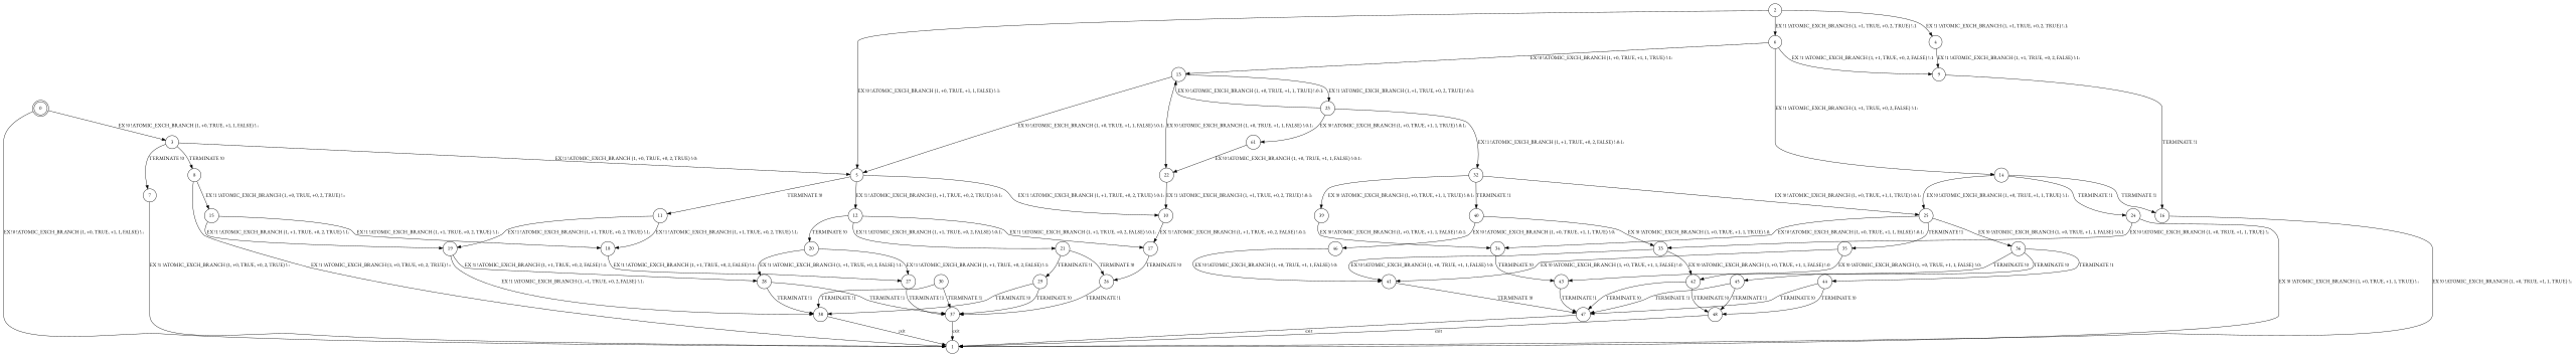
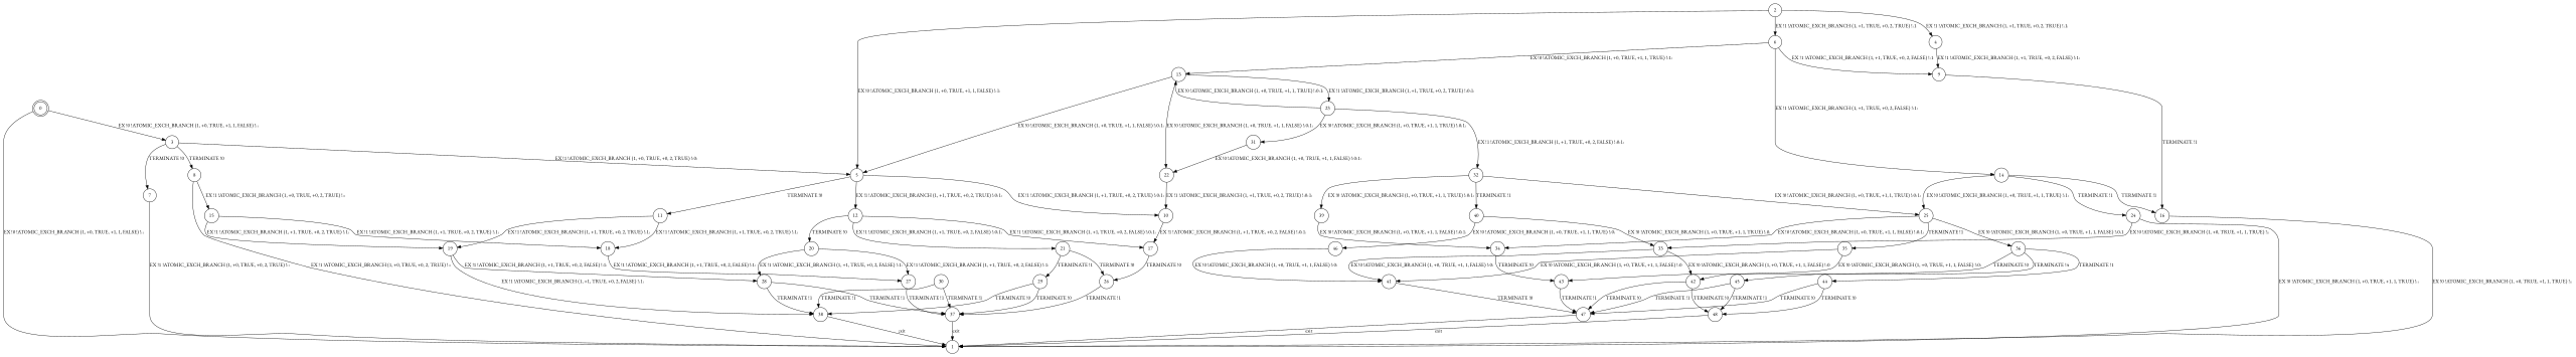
  digraph {
    fontname="EB Garamond"
    node [fontname="EB Garamond" shape=circle]
    edge [fontname="EB Garamond"]
    0 [peripheries=2]
    1
    3
    2
    4
    5
    6
    7
    8
    9
    10
    11
    12
    13
    14
    15
    16
    17
    18
    19
    20
    21
    22
    23
    24
    25
    26
    27
    28
    38
    29
-   31 [label=61]
+   31
    32
    33
    34
    35
    36
    37
    30
    39
    40
    41
    42
    43
    44
    45
    46
    47
    48
    0 -> 1 [label="EX !0 !ATOMIC_EXCH_BRANCH (1, +0, TRUE, +1, 1, FALSE) !::"]
    0 -> 3 [label="EX !0 !ATOMIC_EXCH_BRANCH (1, +0, TRUE, +1, 1, FALSE) !::"]
    3 -> 5 [label="EX !1 !ATOMIC_EXCH_BRANCH (1, +0, TRUE, +0, 2, TRUE) !:0:"]
    3 -> 7 [label="TERMINATE !0"]
    3 -> 8 [label="TERMINATE !0"]
    2 -> 4 [label="EX !1 !ATOMIC_EXCH_BRANCH (1, +1, TRUE, +0, 2, TRUE) !:1:"]
    2 -> 5 [label="EX !0 !ATOMIC_EXCH_BRANCH (1, +0, TRUE, +1, 1, FALSE) !:1:"]
    2 -> 6 [label="EX !1 !ATOMIC_EXCH_BRANCH (1, +1, TRUE, +0, 2, TRUE) !:1:"]
    4 -> 9 [label="EX !1 !ATOMIC_EXCH_BRANCH (1, +1, TRUE, +0, 2, FALSE) !:1:"]
    5 -> 10 [label="EX !1 !ATOMIC_EXCH_BRANCH (1, +1, TRUE, +0, 2, TRUE) !:0:1:"]
    5 -> 11 [label="TERMINATE !0"]
    5 -> 12 [label="EX !1 !ATOMIC_EXCH_BRANCH (1, +1, TRUE, +0, 2, TRUE) !:0:1:"]
    6 -> 9 [label="EX !1 !ATOMIC_EXCH_BRANCH (1, +1, TRUE, +0, 2, FALSE) !:1:"]
    6 -> 13 [label="EX !0 !ATOMIC_EXCH_BRANCH (1, +0, TRUE, +1, 1, TRUE) !:1:"]
    6 -> 14 [label="EX !1 !ATOMIC_EXCH_BRANCH (1, +1, TRUE, +0, 2, FALSE) !:1:"]
    7 -> 1 [label="EX !1 !ATOMIC_EXCH_BRANCH (1, +0, TRUE, +0, 2, TRUE) !::"]
    8 -> 1 [label="EX !1 !ATOMIC_EXCH_BRANCH (1, +0, TRUE, +0, 2, TRUE) !::"]
    8 -> 15 [label="EX !1 !ATOMIC_EXCH_BRANCH (1, +0, TRUE, +0, 2, TRUE) !::"]
    9 -> 16 [label="TERMINATE !1"]
    10 -> 17 [label="EX !1 !ATOMIC_EXCH_BRANCH (1, +1, TRUE, +0, 2, FALSE) !:0:1:"]
    11 -> 18 [label="EX !1 !ATOMIC_EXCH_BRANCH (1, +1, TRUE, +0, 2, TRUE) !:1:"]
    11 -> 19 [label="EX !1 !ATOMIC_EXCH_BRANCH (1, +1, TRUE, +0, 2, TRUE) !:1:"]
    12 -> 17 [label="EX !1 !ATOMIC_EXCH_BRANCH (1, +1, TRUE, +0, 2, FALSE) !:0:1:"]
    12 -> 20 [label="TERMINATE !0"]
    12 -> 21 [label="EX !1 !ATOMIC_EXCH_BRANCH (1, +1, TRUE, +0, 2, FALSE) !:0:1:"]
    13 -> 5 [label="EX !0 !ATOMIC_EXCH_BRANCH (1, +0, TRUE, +1, 1, FALSE) !:0:1:"]
    13 -> 22 [label="EX !0 !ATOMIC_EXCH_BRANCH (1, +0, TRUE, +1, 1, FALSE) !:0:1:"]
    13 -> 23 [label="EX !1 !ATOMIC_EXCH_BRANCH (1, +1, TRUE, +0, 2, TRUE) !:0:1:"]
    14 -> 16 [label="TERMINATE !1"]
    14 -> 24 [label="TERMINATE !1"]
    14 -> 25 [label="EX !0 !ATOMIC_EXCH_BRANCH (1, +0, TRUE, +1, 1, TRUE) !:1:"]
    15 -> 18 [label="EX !1 !ATOMIC_EXCH_BRANCH (1, +1, TRUE, +0, 2, TRUE) !:1:"]
    15 -> 19 [label="EX !1 !ATOMIC_EXCH_BRANCH (1, +1, TRUE, +0, 2, TRUE) !:1:"]
    16 -> 1 [label="EX !0 !ATOMIC_EXCH_BRANCH (1, +0, TRUE, +1, 1, TRUE) !::"]
    17 -> 26 [label="TERMINATE !0"]
    18 -> 27 [label="EX !1 !ATOMIC_EXCH_BRANCH (1, +1, TRUE, +0, 2, FALSE) !:1:"]
    19 -> 28 [label="EX !1 !ATOMIC_EXCH_BRANCH (1, +1, TRUE, +0, 2, FALSE) !:1:"]
    19 -> 38 [label="EX !1 !ATOMIC_EXCH_BRANCH (1, +1, TRUE, +0, 2, FALSE) !:1:"]
    20 -> 27 [label="EX !1 !ATOMIC_EXCH_BRANCH (1, +1, TRUE, +0, 2, FALSE) !:1:"]
    20 -> 28 [label="EX !1 !ATOMIC_EXCH_BRANCH (1, +1, TRUE, +0, 2, FALSE) !:1:"]
    21 -> 26 [label="TERMINATE !0"]
    21 -> 29 [label="TERMINATE !1"]
    22 -> 10 [label="EX !1 !ATOMIC_EXCH_BRANCH (1, +1, TRUE, +0, 2, TRUE) !:0:1:"]
    23 -> 13 [label="EX !0 !ATOMIC_EXCH_BRANCH (1, +0, TRUE, +1, 1, TRUE) !:0:1:"]
    23 -> 31 [label="EX !0 !ATOMIC_EXCH_BRANCH (1, +0, TRUE, +1, 1, TRUE) !:0:1:"]
    23 -> 32 [label="EX !1 !ATOMIC_EXCH_BRANCH (1, +1, TRUE, +0, 2, FALSE) !:0:1:"]
    24 -> 1 [label="EX !0 !ATOMIC_EXCH_BRANCH (1, +0, TRUE, +1, 1, TRUE) !::"]
    24 -> 33 [label="EX !0 !ATOMIC_EXCH_BRANCH (1, +0, TRUE, +1, 1, TRUE) !::"]
    25 -> 34 [label="EX !0 !ATOMIC_EXCH_BRANCH (1, +0, TRUE, +1, 1, FALSE) !:0:1:"]
    25 -> 35 [label="TERMINATE !1"]
    25 -> 36 [label="EX !0 !ATOMIC_EXCH_BRANCH (1, +0, TRUE, +1, 1, FALSE) !:0:1:"]
    26 -> 37 [label="TERMINATE !1"]
    27 -> 37 [label="TERMINATE !1"]
    28 -> 38 [label="TERMINATE !1"]
    28 -> 37 [label="TERMINATE !1"]
    38 -> 1 [label=exit]
    29 -> 38 [label="TERMINATE !0"]
    29 -> 37 [label="TERMINATE !0"]
    31 -> 22 [label="EX !0 !ATOMIC_EXCH_BRANCH (1, +0, TRUE, +1, 1, FALSE) !:0:1:"]
    32 -> 25 [label="EX !0 !ATOMIC_EXCH_BRANCH (1, +0, TRUE, +1, 1, TRUE) !:0:1:"]
    32 -> 39 [label="EX !0 !ATOMIC_EXCH_BRANCH (1, +0, TRUE, +1, 1, TRUE) !:0:1:"]
    32 -> 40 [label="TERMINATE !1"]
    33 -> 41 [label="EX !0 !ATOMIC_EXCH_BRANCH (1, +0, TRUE, +1, 1, FALSE) !:0:"]
    33 -> 42 [label="EX !0 !ATOMIC_EXCH_BRANCH (1, +0, TRUE, +1, 1, FALSE) !:0:"]
    34 -> 43 [label="TERMINATE !0"]
    35 -> 41 [label="EX !0 !ATOMIC_EXCH_BRANCH (1, +0, TRUE, +1, 1, FALSE) !:0:"]
    35 -> 42 [label="EX !0 !ATOMIC_EXCH_BRANCH (1, +0, TRUE, +1, 1, FALSE) !:0:"]
    36 -> 43 [label="TERMINATE !0"]
    36 -> 44 [label="TERMINATE !1"]
-   36 -> 45 [label="TERMINATE !0"]
+   36 -> 45 [label="TERMINATE !4"]
    37 -> 1 [label=exit]
    30 -> 38 [label="TERMINATE !1"]
    30 -> 37 [label="TERMINATE !1"]
    39 -> 34 [label="EX !0 !ATOMIC_EXCH_BRANCH (1, +0, TRUE, +1, 1, FALSE) !:0:1:"]
    40 -> 33 [label="EX !0 !ATOMIC_EXCH_BRANCH (1, +0, TRUE, +1, 1, TRUE) !:0:"]
    40 -> 46 [label="EX !0 !ATOMIC_EXCH_BRANCH (1, +0, TRUE, +1, 1, TRUE) !:0:"]
    41 -> 47 [label="TERMINATE !0"]
    42 -> 47 [label="TERMINATE !0"]
    42 -> 48 [label="TERMINATE !0"]
    43 -> 47 [label="TERMINATE !1"]
    44 -> 47 [label="TERMINATE !0"]
    44 -> 48 [label="TERMINATE !0"]
    45 -> 47 [label="TERMINATE !1"]
    45 -> 48 [label="TERMINATE !1"]
    46 -> 41 [label="EX !0 !ATOMIC_EXCH_BRANCH (1, +0, TRUE, +1, 1, FALSE) !:0:"]
    47 -> 1 [label=exit]
    48 -> 1 [label=exit]
  }
